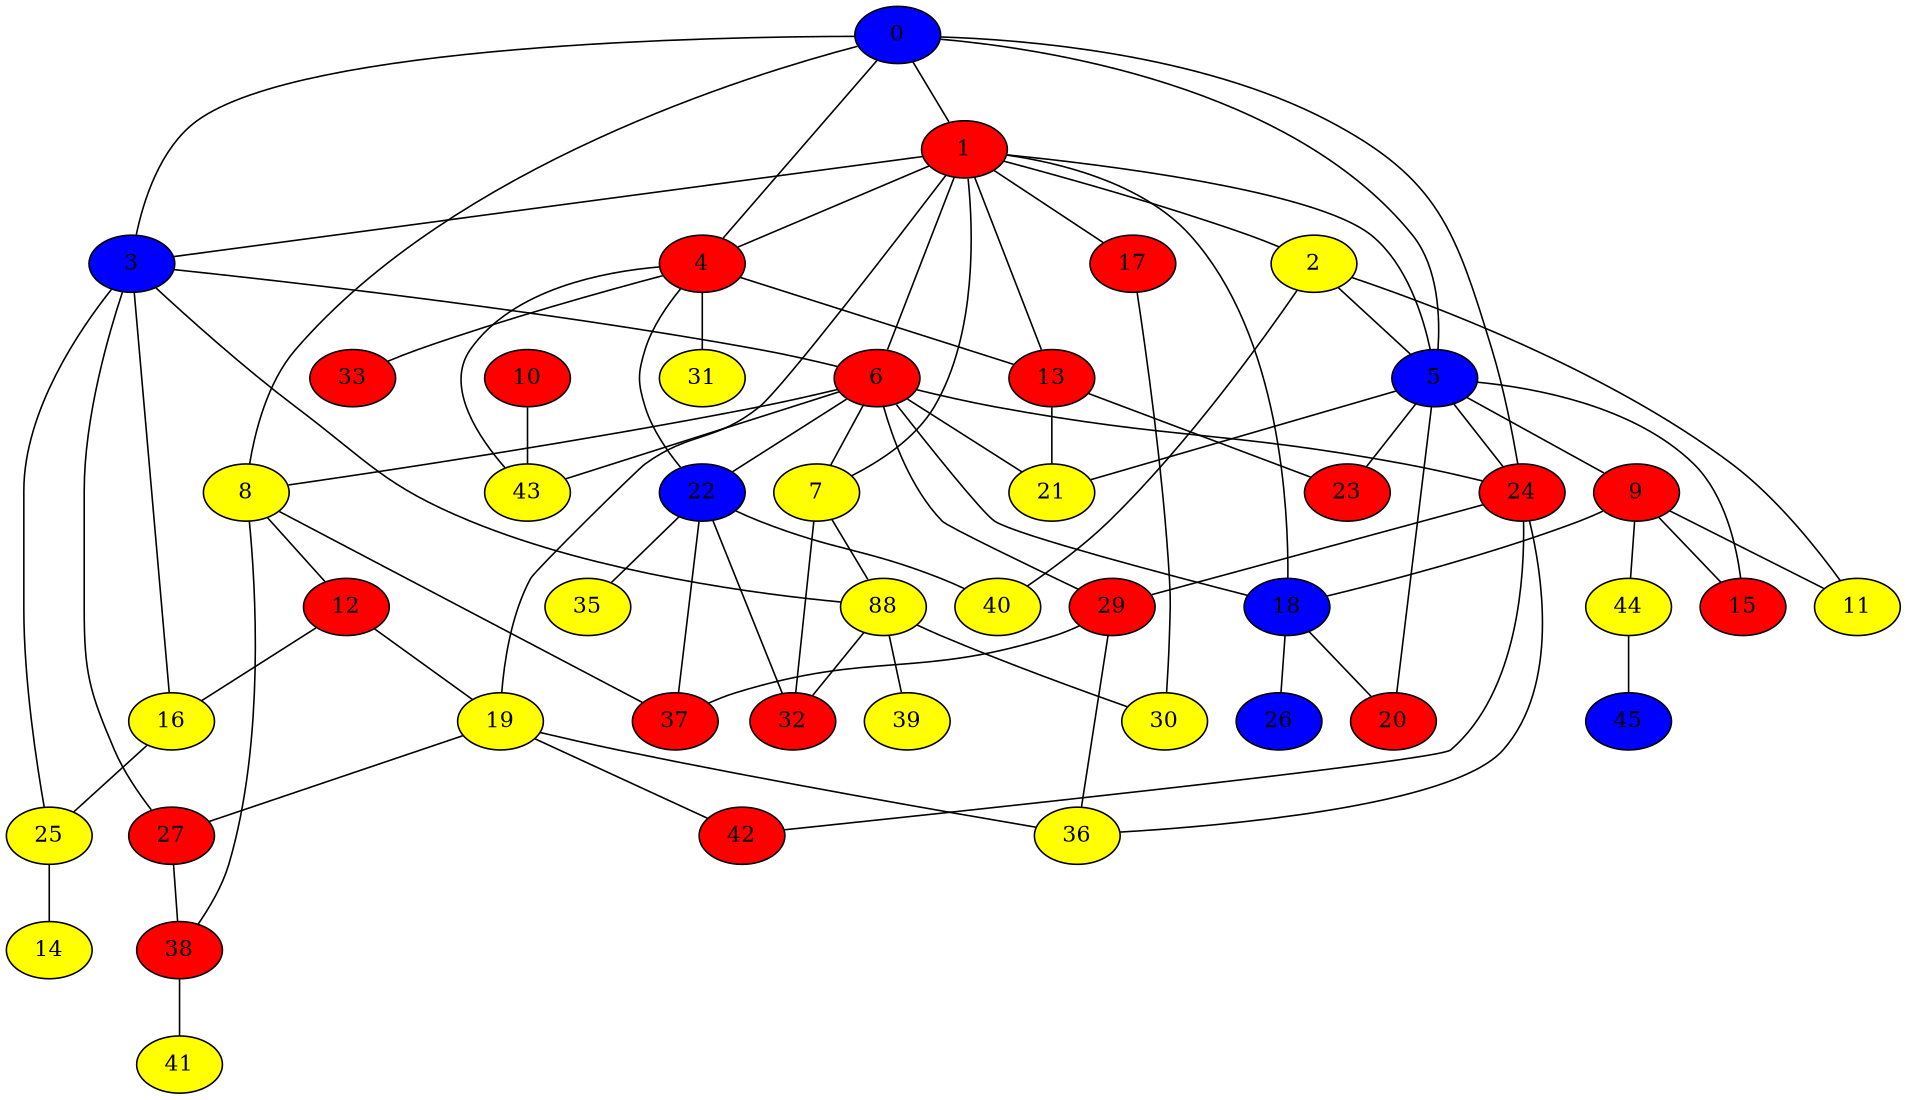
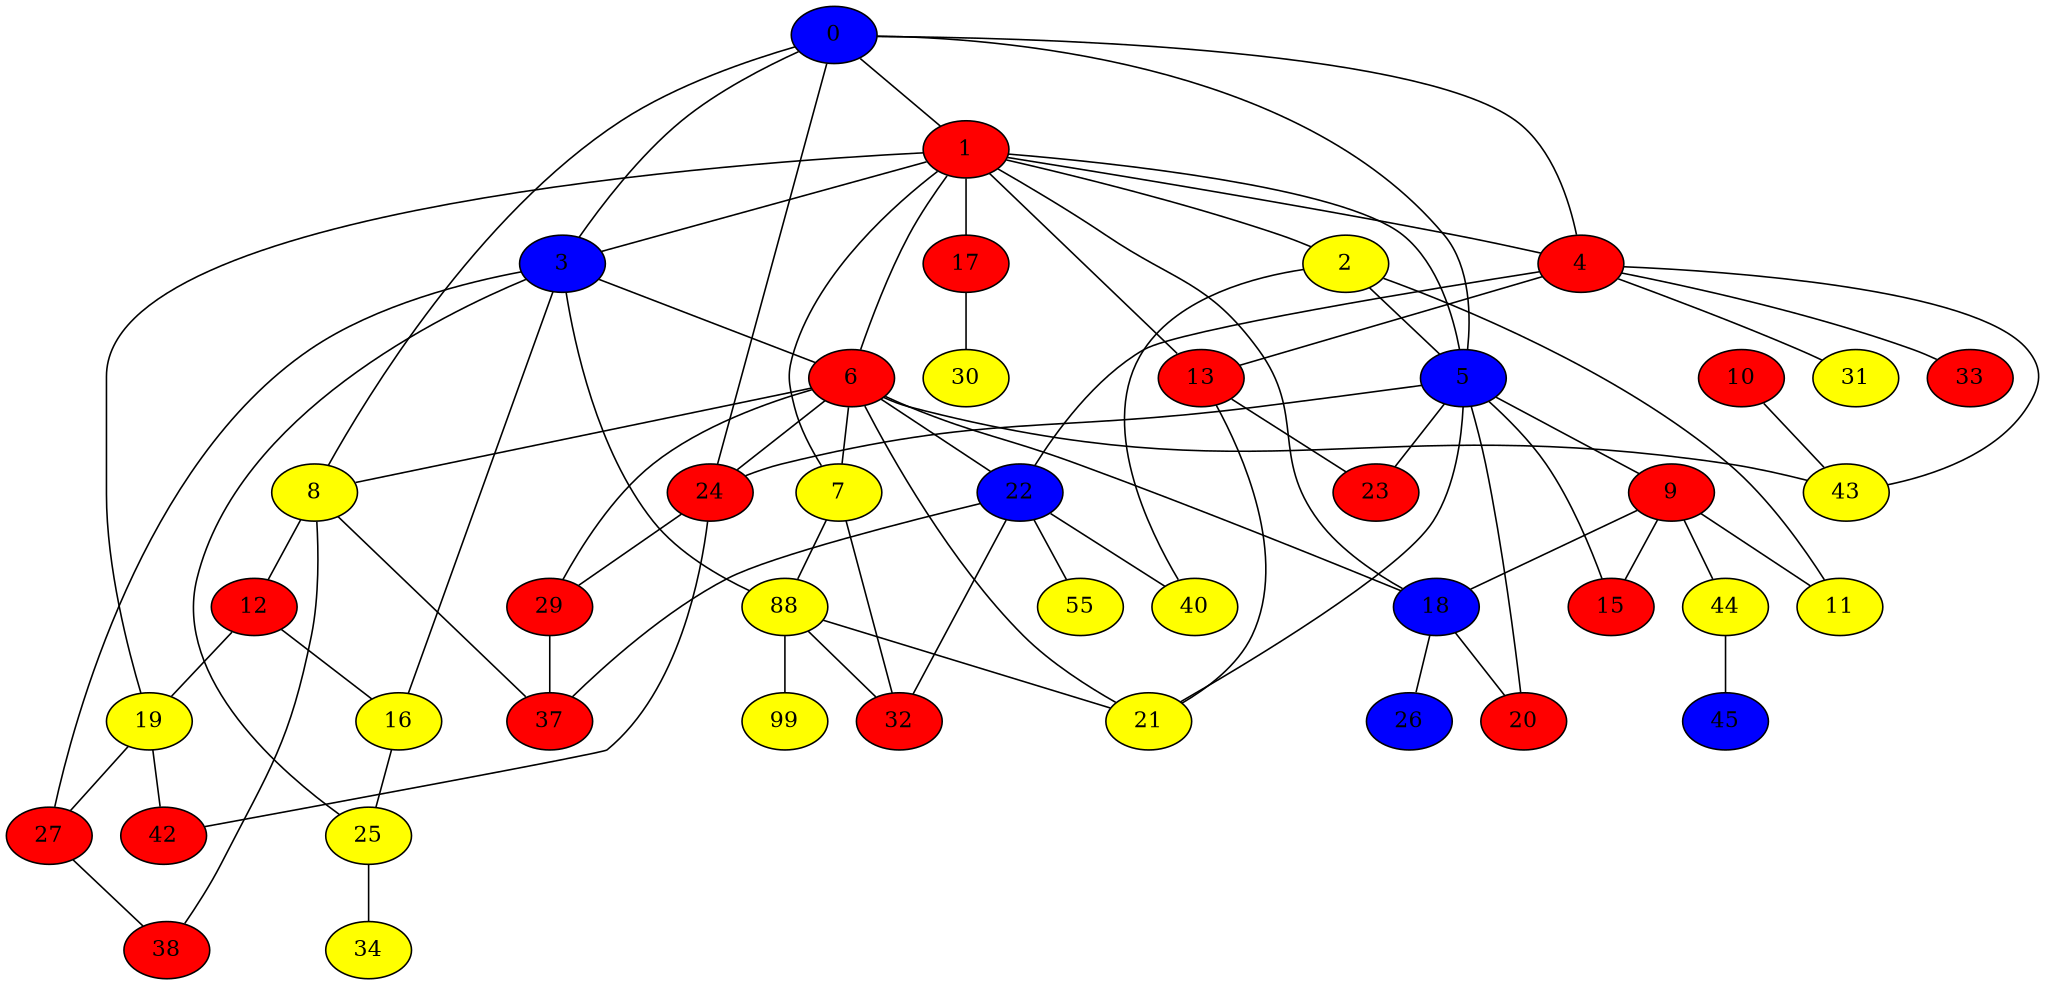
  graph {
    node [fillcolor=red style=filled]
    0 [fillcolor=blue]
    1
    3 [fillcolor=blue]
    4
    5 [fillcolor=blue]
    8 [fillcolor=yellow]
    24
    2 [fillcolor=yellow]
    6
    7 [fillcolor=yellow]
    13
    17
    18 [fillcolor=blue]
    19 [fillcolor=yellow]
    16 [fillcolor=yellow]
    25 [fillcolor=yellow]
    27
    n18 [fillcolor=yellow label=88]
    22 [fillcolor=blue]
    31 [fillcolor=yellow]
    33
    43 [fillcolor=yellow]
    9
    15
    20
    21 [fillcolor=yellow]
    23
    12
    37
    38
    29
-   36 [fillcolor=yellow]
    42
    11 [fillcolor=yellow]
    40 [fillcolor=yellow]
    32
    30 [fillcolor=yellow]
    26 [fillcolor=blue]
-   34 [fillcolor=yellow label=14]
-   39 [fillcolor=yellow]
-   35 [fillcolor=yellow]
+   34 [fillcolor=yellow]
+   39 [fillcolor=yellow label=99]
+   35 [fillcolor=yellow label=55]
    44 [fillcolor=yellow]
-   41 [fillcolor=yellow]
    45 [fillcolor=blue]
    10
    0 -- 1
    0 -- 3
    0 -- 4
    0 -- 5
    0 -- 8
    0 -- 24
    1 -- 3
    1 -- 4
    1 -- 5
    1 -- 2
    1 -- 6
    1 -- 7
    1 -- 13
    1 -- 17
    1 -- 18
    1 -- 19
    3 -- 6
    3 -- 16
    3 -- 25
    3 -- 27
    3 -- n18
    4 -- 13
    4 -- 22
    4 -- 31
    4 -- 33
    4 -- 43
    5 -- 24
    5 -- 9
    5 -- 15
    5 -- 20
    5 -- 21
    5 -- 23
    8 -- 12
    8 -- 37
    8 -- 38
    24 -- 29
-   24 -- 36
    24 -- 42
    2 -- 5
    2 -- 11
    2 -- 40
    6 -- 8
    6 -- 24
    6 -- 7
    6 -- 18
    6 -- 22
    6 -- 43
    6 -- 21
    6 -- 29
    7 -- n18
    7 -- 32
    13 -- 21
    13 -- 23
    17 -- 30
    18 -- 20
    18 -- 26
    19 -- 27
-   19 -- 36
    19 -- 42
    16 -- 25
    25 -- 34
    27 -- 38
    n18 -- 32
-   n18 -- 30
+   n18 -- 21
    n18 -- 39
    22 -- 37
    22 -- 40
    22 -- 32
    22 -- 35
    9 -- 18
    9 -- 15
    9 -- 11
    9 -- 44
    12 -- 19
    12 -- 16
-   38 -- 41
    29 -- 37
-   29 -- 36
    44 -- 45
    10 -- 43
  }
